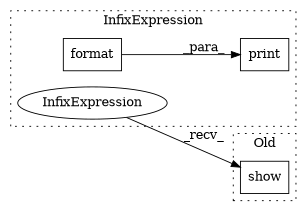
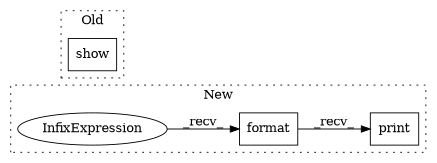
  digraph {
    rankdir=LR
    node [a=32 shape=box]
    n1 [l="7,1" label=format s="11976,11999"]
    n2 [a=45 l=28 label=InfixExpression s=11947 shape=ellipse]
    n3 [l="6,1" label=print s="11941,12000"]
    n4 [l=6 label=show s=11477]
    subgraph cluster_1 {
-     label=InfixExpression
+     label=New
      style=dotted
      n1
      n2
      n3
    }
    subgraph cluster_2 {
      label=Old
      style=dotted
      n4
    }
-   n1 -> n3 [label=_para_]
-   n2 -> n4 [label=_recv_]
+   n1 -> n3 [label=_recv_]
+   n2 -> n1 [label=_recv_]
  }
